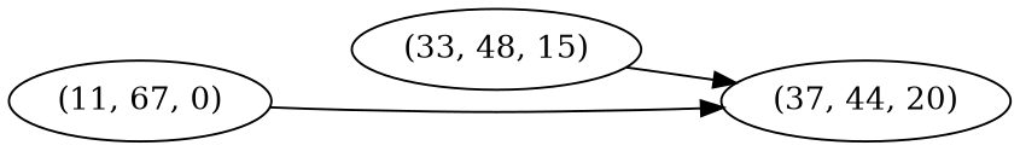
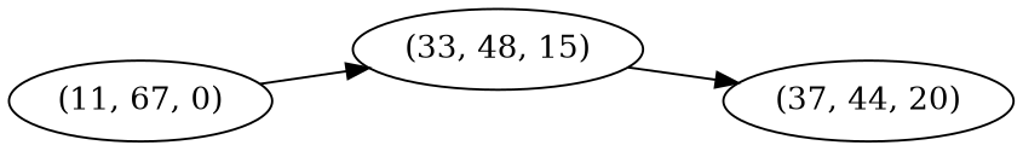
  digraph {
    rankdir=LR
    n1 [label="(33, 48, 15)"]
    "(11, 67, 0)"
    "(37, 44, 20)"
    n1 -> "(37, 44, 20)"
-   "(11, 67, 0)" -> "(37, 44, 20)"
+   "(11, 67, 0)" -> n1
  }
